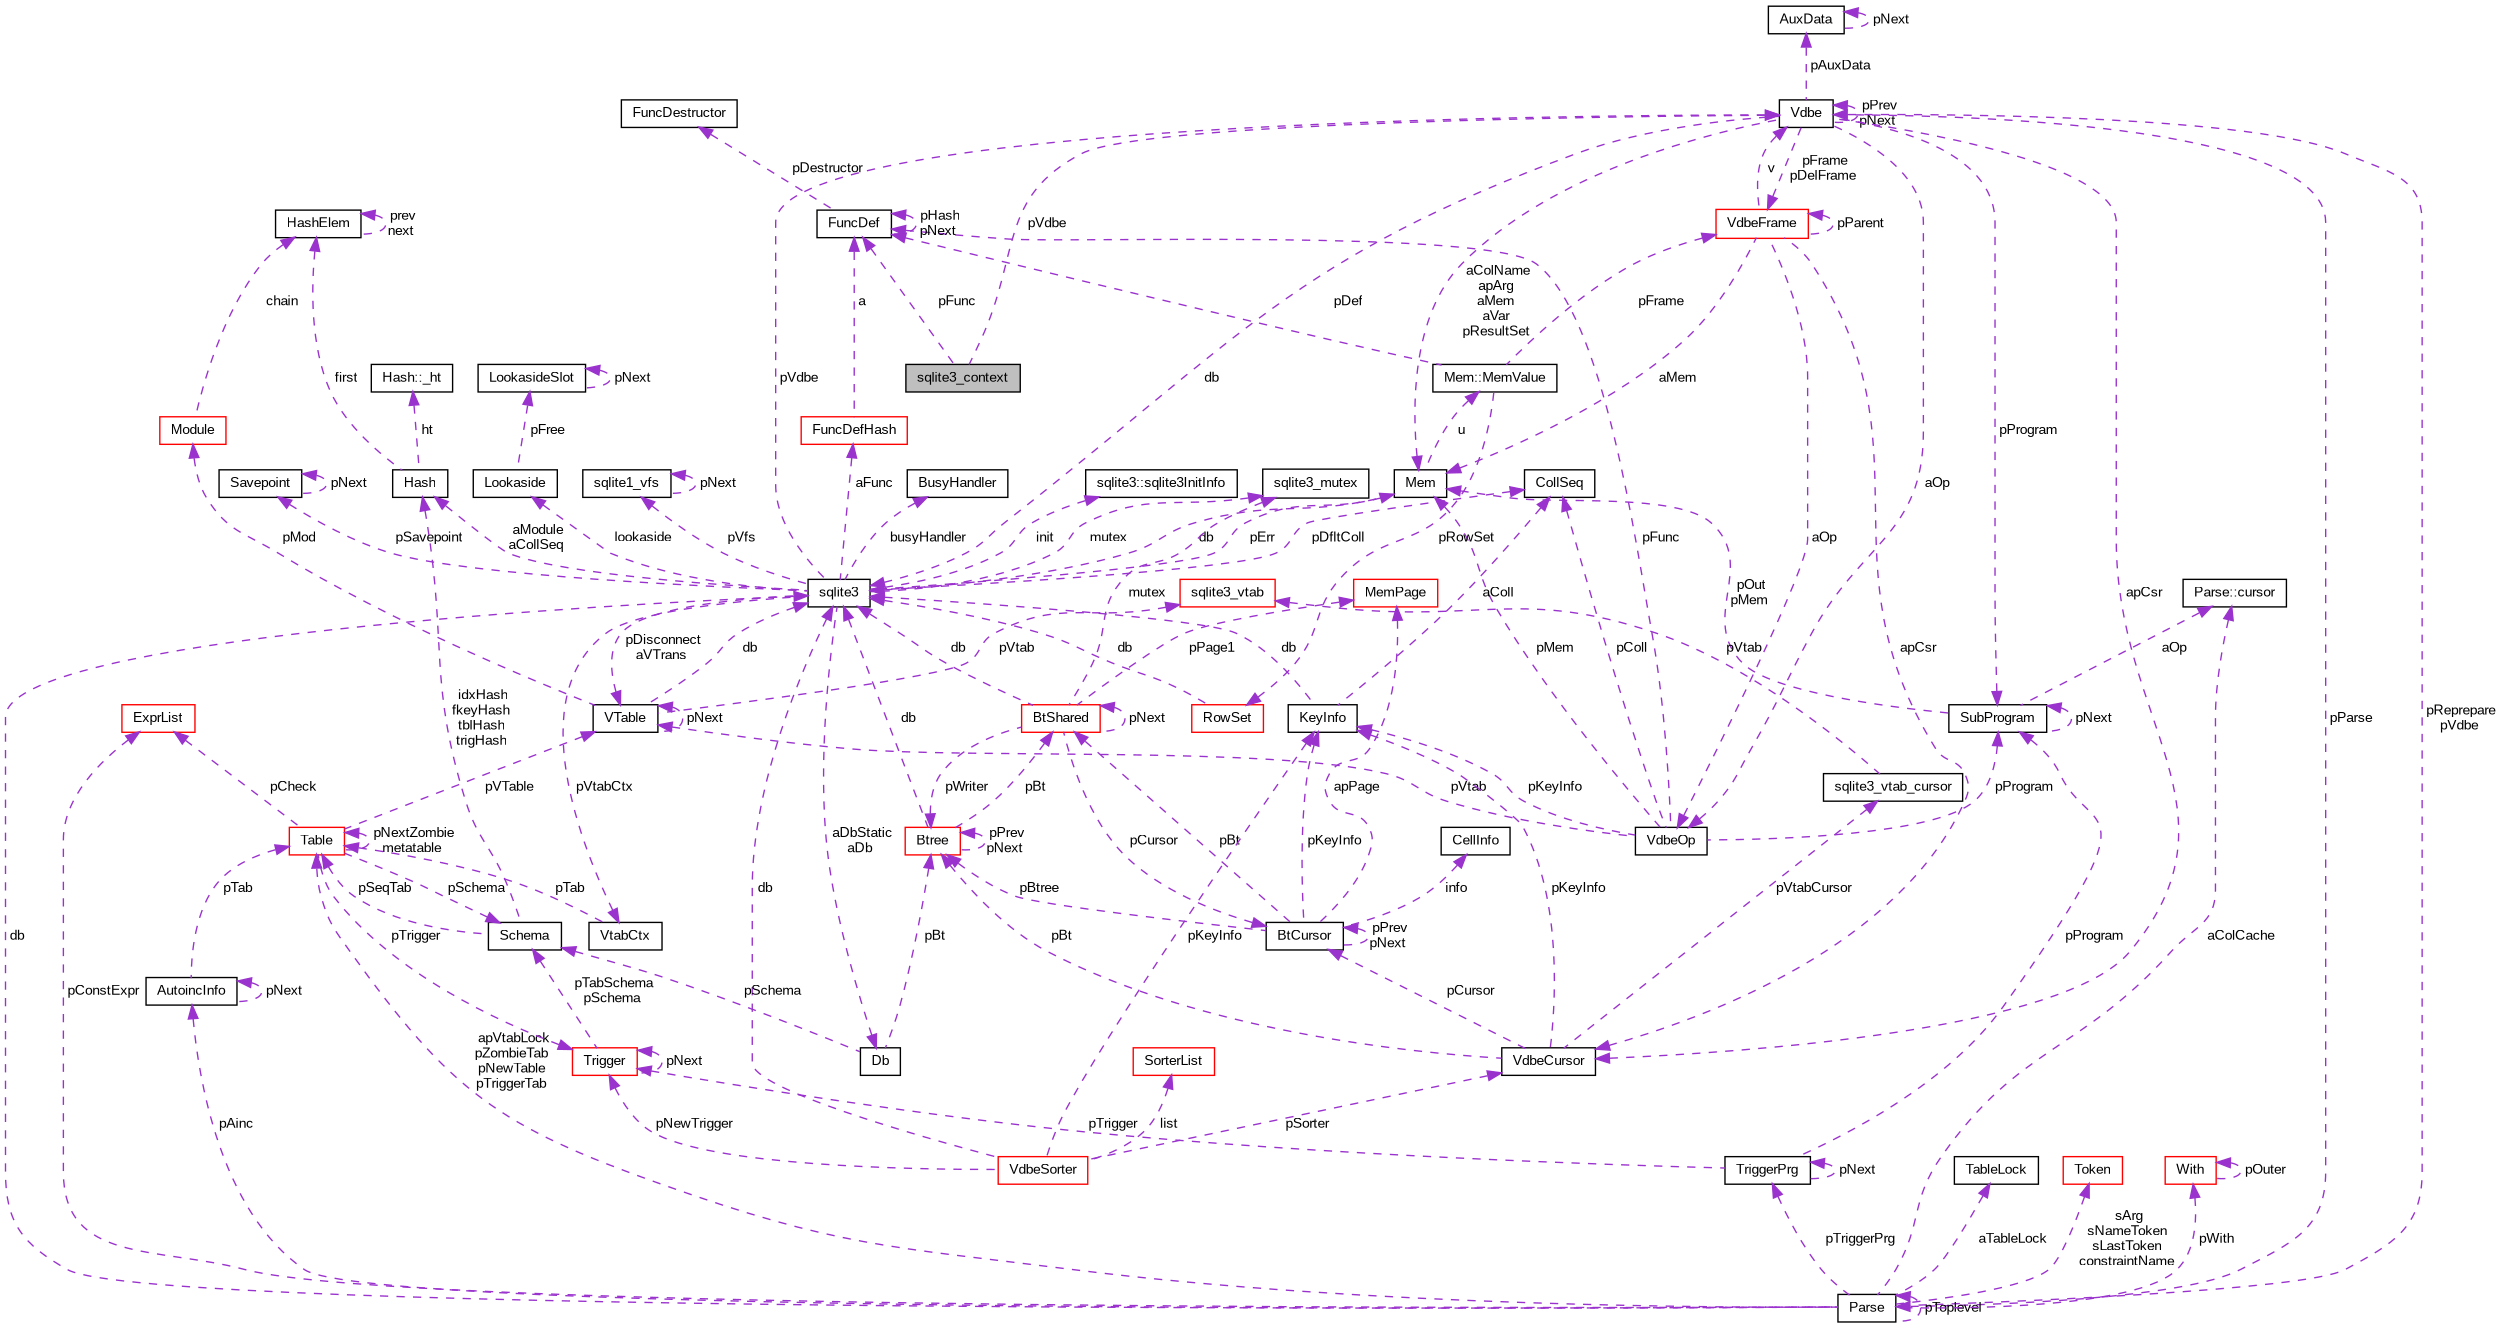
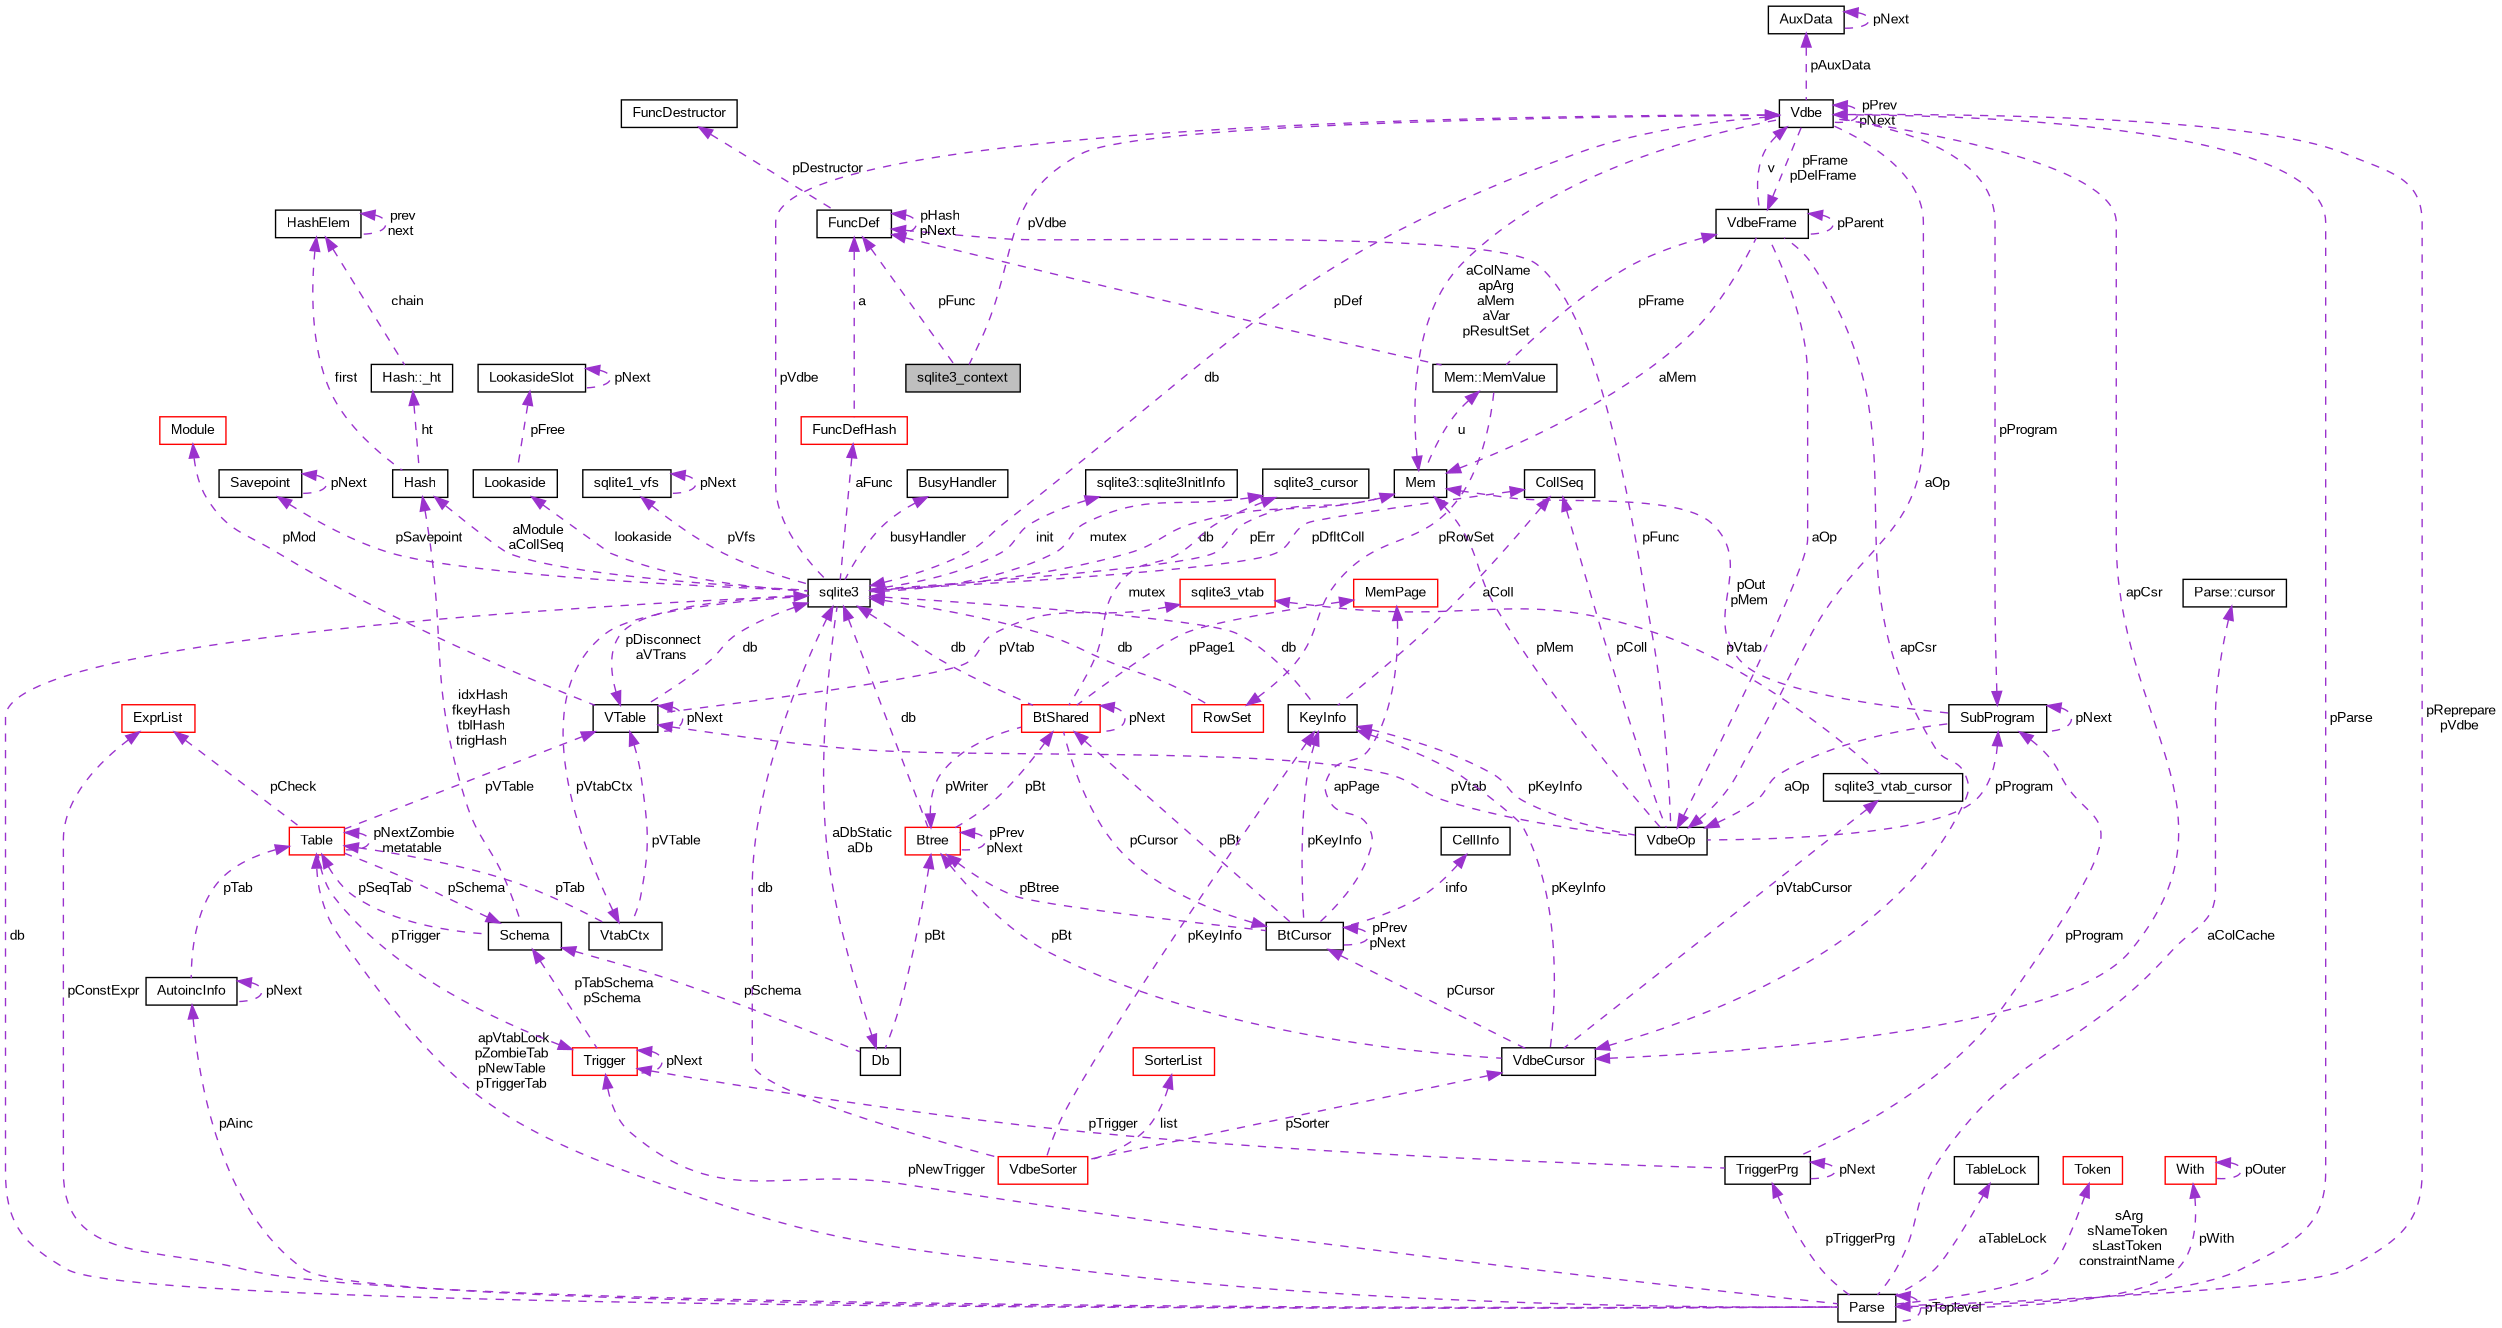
  digraph {
    fontname="Liberation Sans"
    node [color=black fillcolor=white fontname="Liberation Sans" fontsize=10 shape=record style=filled]
    edge [color=darkorchid3 dir=back fontname="Liberation Sans" fontsize=10 labelfontname=Helvetica labelfontsize=10 style=dashed]
    n1 [fillcolor=grey75 fontcolor=black height=0.2 label=sqlite3_context width=0.4]
    n2 [height=0.2 label=Vdbe width=0.4]
-   n3 [color=red height=0.2 label=VdbeFrame width=0.4]
+   n3 [height=0.2 label=VdbeFrame width=0.4]
    n4 [height=0.2 label=sqlite3 width=0.4]
    n5 [height=0.2 label=Parse width=0.4]
    n6 [height=0.2 label="Mem::MemValue" width=0.4]
    n7 [height=0.2 label=Mem width=0.4]
    n8 [color=red height=0.2 label=BtShared width=0.4]
    n9 [color=red height=0.2 label=Btree width=0.4]
    n10 [height=0.2 label=VTable width=0.4]
    n11 [height=0.2 label=KeyInfo width=0.4]
    n12 [color=red height=0.2 label=VdbeSorter width=0.4]
    n13 [color=red height=0.2 label=RowSet width=0.4]
    n14 [height=0.2 label=VdbeOp width=0.4]
    n15 [height=0.2 label=SubProgram width=0.4]
    n16 [height=0.2 label=VdbeCursor width=0.4]
    n17 [height=0.2 label=BtCursor width=0.4]
    n18 [height=0.2 label=CellInfo width=0.4]
    n19 [height=0.2 label=Db width=0.4]
    n20 [color=red height=0.2 label=MemPage width=0.4]
    n21 [height=0.2 label=VtabCtx width=0.4]
    n22 [color=red height=0.2 label=Table width=0.4]
    n23 [height=0.2 label=Savepoint width=0.4]
    n24 [color=red height=0.2 label=FuncDefHash width=0.4]
    n25 [height=0.2 label=FuncDef width=0.4]
    n26 [height=0.2 label=FuncDestructor width=0.4]
    n27 [height=0.2 label=Lookaside width=0.4]
    n28 [height=0.2 label=LookasideSlot width=0.4]
-   n29 [height=0.2 label=sqlite3_mutex width=0.4]
+   n29 [height=0.2 label=sqlite3_cursor width=0.4]
    n30 [height=0.2 label=sqlite1_vfs width=0.4]
    n31 [height=0.2 label="sqlite3::sqlite3InitInfo" width=0.4]
    n32 [height=0.2 label=BusyHandler width=0.4]
    n33 [height=0.2 label=Schema width=0.4]
    n34 [height=0.2 label=AutoincInfo width=0.4]
    n35 [color=red height=0.2 label=Module width=0.4]
    n36 [color=red height=0.2 label=sqlite3_vtab width=0.4]
    n37 [height=0.2 label=sqlite3_vtab_cursor width=0.4]
    n38 [color=red height=0.2 label=Trigger width=0.4]
    n39 [height=0.2 label=TriggerPrg width=0.4]
    n40 [height=0.2 label=Hash width=0.4]
    n41 [height=0.2 label="Hash::_ht" width=0.4]
    n42 [height=0.2 label=HashElem width=0.4]
    n43 [color=red height=0.2 label=ExprList width=0.4]
    n44 [height=0.2 label=CollSeq width=0.4]
    n45 [color=red height=0.2 label=SorterList width=0.4]
    n46 [height=0.2 label=AuxData width=0.4]
    n47 [height=0.2 label=TableLock width=0.4]
    n48 [color=red height=0.2 label=Token width=0.4]
    n49 [color=red height=0.2 label=With width=0.4]
    n50 [height=0.2 label="Parse::cursor" width=0.4]
    n2 -> n1 [label=" pVdbe"]
    n2 -> n2 [label=" pPrev\npNext"]
    n2 -> n3 [label=" v"]
    n2 -> n4 [label=" pVdbe"]
    n2 -> n5 [label=" pReprepare\npVdbe"]
    n3 -> n2 [label=" pFrame\npDelFrame"]
    n3 -> n3 [label=" pParent"]
    n3 -> n6 [label=" pFrame"]
    n4 -> n2 [label=" db"]
    n4 -> n5 [label=" db"]
    n4 -> n7 [label=" db"]
    n4 -> n8 [label=" db"]
    n4 -> n9 [label=" db"]
    n4 -> n10 [label=" db"]
    n4 -> n11 [label=" db"]
    n4 -> n12 [label=" db"]
    n4 -> n13 [label=" db"]
    n5 -> n2 [label=" pParse"]
    n5 -> n5 [label=" pToplevel"]
    n6 -> n7 [label=" u"]
    n7 -> n2 [label=" aColName\napArg\naMem\naVar\npResultSet"]
    n7 -> n3 [label=" aMem"]
    n7 -> n4 [label=" pErr"]
    n7 -> n14 [label=" pMem"]
    n7 -> n15 [label=" pOut\npMem"]
    n8 -> n8 [label=" pNext"]
    n8 -> n9 [label=" pBt"]
    n8 -> n17 [label=" pBt"]
    n9 -> n8 [label=" pWriter"]
    n9 -> n9 [label=" pPrev\npNext"]
    n9 -> n16 [label=" pBt"]
    n9 -> n17 [label=" pBtree"]
    n9 -> n19 [label=" pBt"]
    n10 -> n4 [label=" pDisconnect\naVTrans"]
    n10 -> n10 [label=" pNext"]
    n10 -> n14 [label=" pVtab"]
+   n10 -> n21 [label=" pVTable"]
    n10 -> n22 [label=" pVTable"]
    n11 -> n12 [label=" pKeyInfo"]
    n11 -> n14 [label=" pKeyInfo"]
    n11 -> n16 [label=" pKeyInfo"]
    n11 -> n17 [label=" pKeyInfo"]
    n13 -> n6 [label=" pRowSet"]
    n14 -> n2 [label=" aOp"]
    n14 -> n3 [label=" aOp"]
-   n50 -> n15 [label=" aOp"]
+   n14 -> n15 [label=" aOp"]
    n15 -> n2 [label=" pProgram"]
    n15 -> n14 [label=" pProgram"]
    n15 -> n15 [label=" pNext"]
    n15 -> n39 [label=" pProgram"]
    n16 -> n2 [label=" apCsr"]
    n16 -> n3 [label=" apCsr"]
    n16 -> n12 [label=" pSorter"]
    n17 -> n8 [label=" pCursor"]
    n17 -> n16 [label=" pCursor"]
    n17 -> n17 [label=" pPrev\npNext"]
    n18 -> n17 [label=" info"]
    n19 -> n4 [label=" aDbStatic\naDb"]
    n20 -> n8 [label=" pPage1"]
    n20 -> n17 [label=" apPage"]
    n21 -> n4 [label=" pVtabCtx"]
    n22 -> n5 [label=" apVtabLock\npZombieTab\npNewTable\npTriggerTab"]
    n22 -> n21 [label=" pTab"]
    n22 -> n22 [label=" pNextZombie\nmetatable"]
    n22 -> n33 [label=" pSeqTab"]
    n22 -> n34 [label=" pTab"]
    n23 -> n4 [label=" pSavepoint"]
    n23 -> n23 [label=" pNext"]
    n24 -> n4 [label=" aFunc"]
    n25 -> n1 [label=" pFunc"]
    n25 -> n6 [label=" pDef"]
    n25 -> n14 [label=" pFunc"]
    n25 -> n24 [label=" a"]
    n25 -> n25 [label=" pHash\npNext"]
    n26 -> n25 [label=" pDestructor"]
    n27 -> n4 [label=" lookaside"]
    n28 -> n27 [label=" pFree"]
    n28 -> n28 [label=" pNext"]
    n29 -> n4 [label=" mutex"]
    n29 -> n8 [label=" mutex"]
    n30 -> n4 [label=" pVfs"]
    n30 -> n30 [label=" pNext"]
    n31 -> n4 [label=" init"]
    n32 -> n4 [label=" busyHandler"]
    n33 -> n19 [label=" pSchema"]
    n33 -> n22 [label=" pSchema"]
    n33 -> n38 [label=" pTabSchema\npSchema"]
    n34 -> n5 [label=" pAinc"]
    n34 -> n34 [label=" pNext"]
    n35 -> n10 [label=" pMod"]
    n36 -> n10 [label=" pVtab"]
    n36 -> n37 [label=" pVtab"]
    n37 -> n16 [label=" pVtabCursor"]
-   n38 -> n12 [label=" pNewTrigger"]
+   n38 -> n5 [label=" pNewTrigger"]
    n38 -> n22 [label=" pTrigger"]
    n38 -> n38 [label=" pNext"]
    n38 -> n39 [label=" pTrigger"]
    n39 -> n5 [label=" pTriggerPrg"]
    n39 -> n39 [label=" pNext"]
    n40 -> n4 [label=" aModule\naCollSeq"]
    n40 -> n33 [label=" idxHash\nfkeyHash\ntblHash\ntrigHash"]
    n41 -> n40 [label=" ht"]
    n42 -> n40 [label=" first"]
-   n42 -> n35 [label=" chain"]
+   n42 -> n41 [label=" chain"]
    n42 -> n42 [label=" prev\nnext"]
    n43 -> n5 [label=" pConstExpr"]
    n43 -> n22 [label=" pCheck"]
    n44 -> n4 [label=" pDfltColl"]
    n44 -> n11 [label=" aColl"]
    n44 -> n14 [label=" pColl"]
    n45 -> n12 [label=" list"]
    n46 -> n2 [label=" pAuxData"]
    n46 -> n46 [label=" pNext"]
    n47 -> n5 [label=" aTableLock"]
    n48 -> n5 [label=" sArg\nsNameToken\nsLastToken\nconstraintName"]
    n49 -> n5 [label=" pWith"]
    n49 -> n49 [label=" pOuter"]
    n50 -> n5 [label=" aColCache"]
  }
